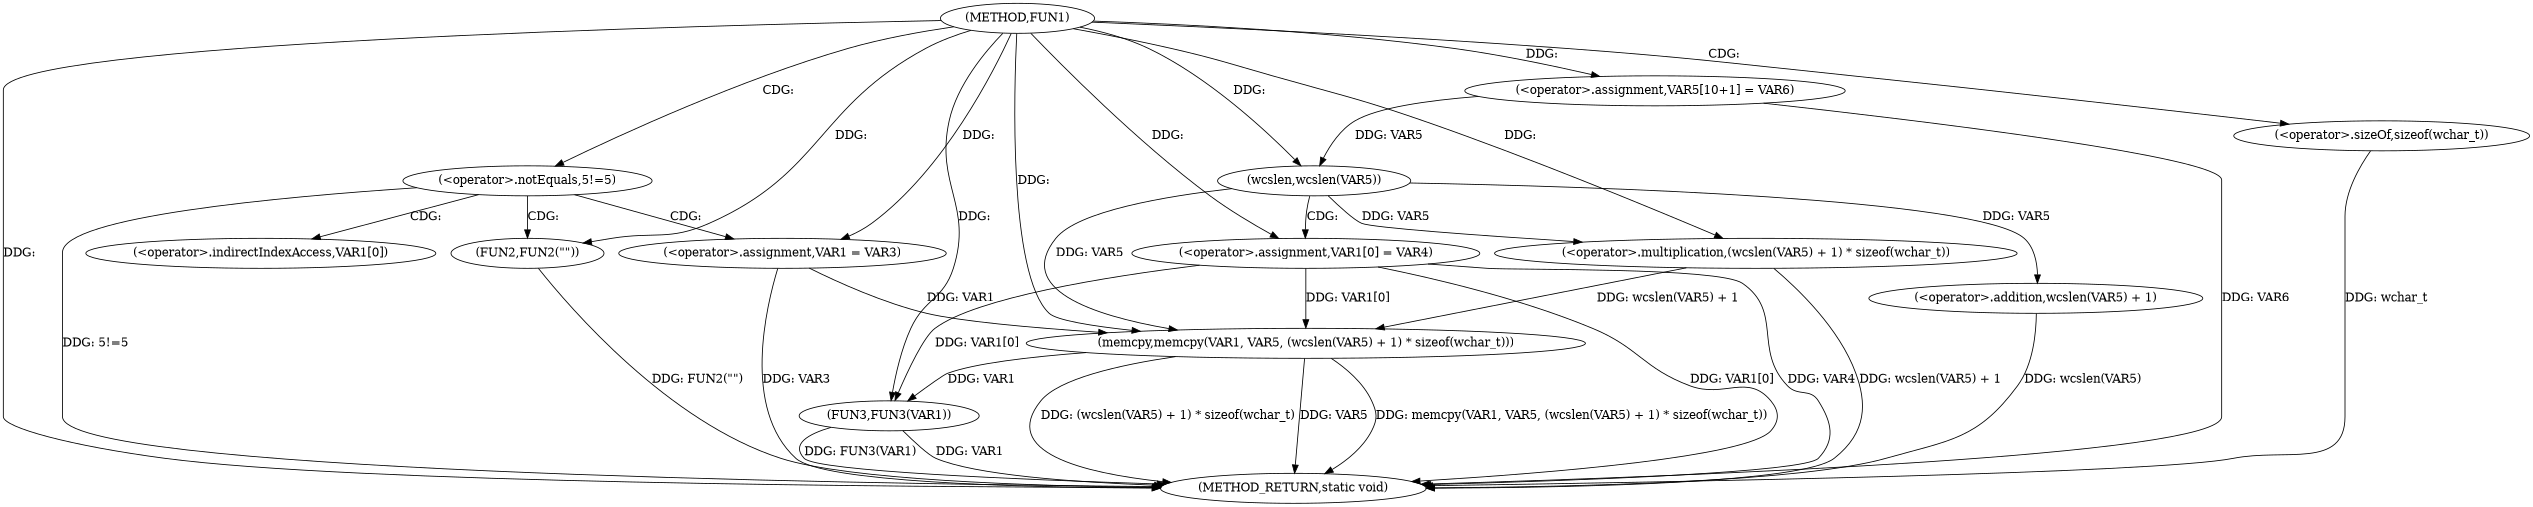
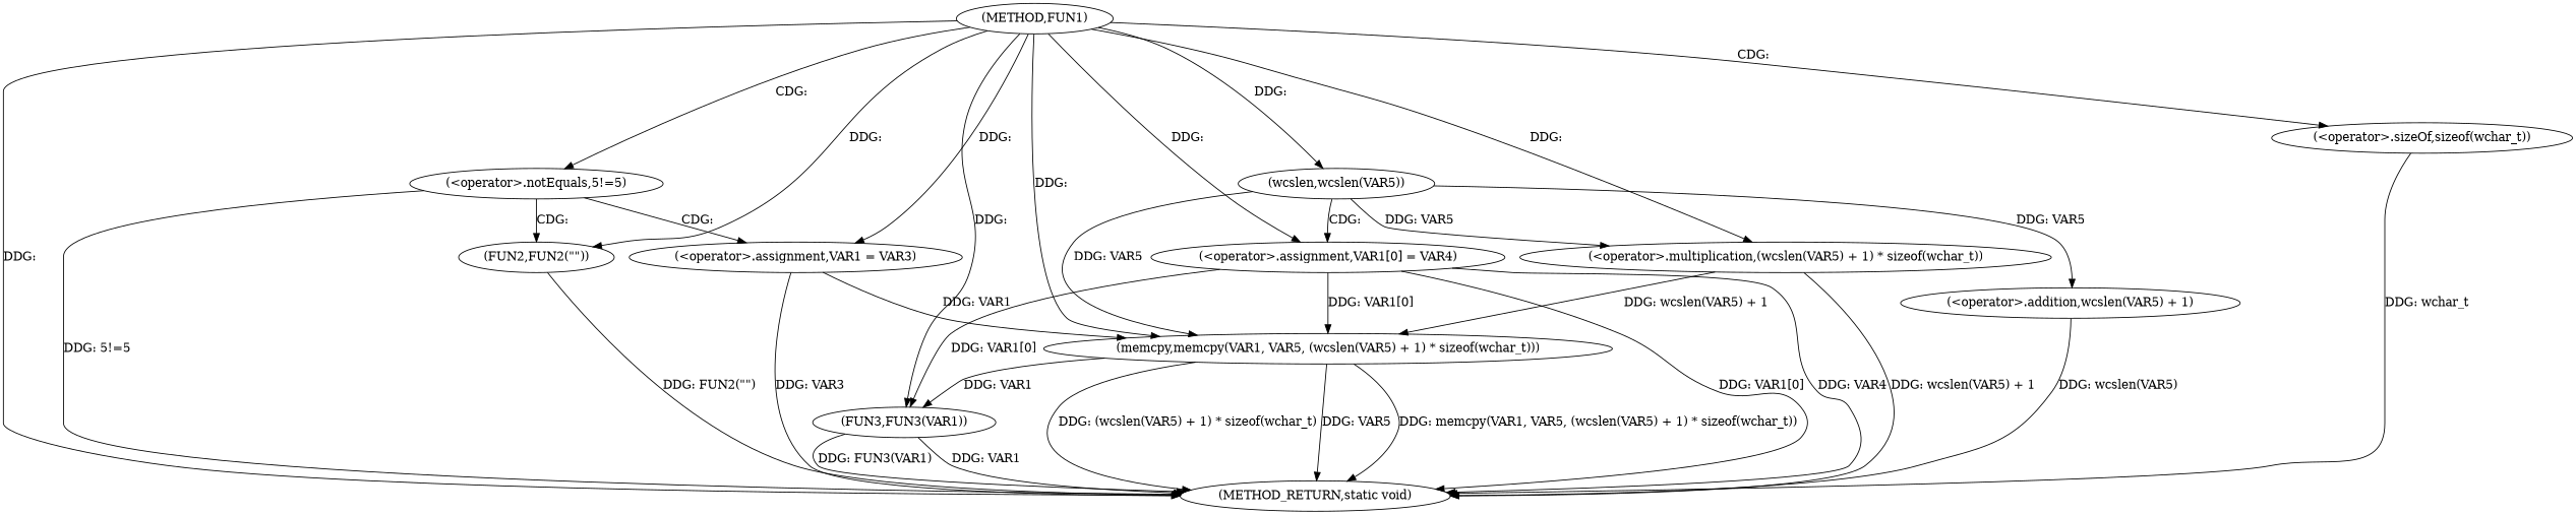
  digraph {
    n1 [label="(METHOD,FUN1)"]
    n2 [label="(<operator>.notEquals,5!=5)"]
    n3 [label="(FUN2,FUN2(\"\"))"]
    n4 [label="(<operator>.assignment,VAR1 = VAR3)"]
    n5 [label="(<operator>.assignment,VAR1[0] = VAR4)"]
-   n6 [label="(<operator>.assignment,VAR5[10+1] = VAR6)"]
    n7 [label="(memcpy,memcpy(VAR1, VAR5, (wcslen(VAR5) + 1) * sizeof(wchar_t)))"]
    n8 [label="(<operator>.multiplication,(wcslen(VAR5) + 1) * sizeof(wchar_t))"]
    n9 [label="(wcslen,wcslen(VAR5))"]
    n10 [label="(<operator>.sizeOf,sizeof(wchar_t))"]
    n11 [label="(FUN3,FUN3(VAR1))"]
    n12 [label="(METHOD_RETURN,static void)"]
-   n13 [label="(<operator>.indirectIndexAccess,VAR1[0])"]
    n14 [label="(<operator>.addition,wcslen(VAR5) + 1)"]
    n1 -> n2 [label="CDG: "]
    n1 -> n3 [label="DDG: "]
    n1 -> n4 [label="DDG: "]
    n1 -> n5 [label="DDG: "]
-   n1 -> n6 [label="DDG: "]
    n1 -> n7 [label="DDG: "]
    n1 -> n8 [label="DDG: "]
    n1 -> n9 [label="DDG: "]
    n1 -> n10 [label="CDG: "]
    n1 -> n11 [label="DDG: "]
    n1 -> n12 [label="DDG: "]
    n2 -> n3 [label="CDG: "]
    n2 -> n4 [label="CDG: "]
    n2 -> n12 [label="DDG: 5!=5"]
-   n2 -> n13 [label="CDG: "]
    n3 -> n12 [label="DDG: FUN2(\"\")"]
    n4 -> n7 [label="DDG: VAR1"]
    n4 -> n12 [label="DDG: VAR3"]
    n5 -> n7 [label="DDG: VAR1[0]"]
    n5 -> n11 [label="DDG: VAR1[0]"]
    n5 -> n12 [label="DDG: VAR4"]
    n5 -> n12 [label="DDG: VAR1[0]"]
-   n6 -> n9 [label="DDG: VAR5"]
-   n6 -> n12 [label="DDG: VAR6"]
    n7 -> n11 [label="DDG: VAR1"]
    n7 -> n12 [label="DDG: VAR5"]
    n7 -> n12 [label="DDG: memcpy(VAR1, VAR5, (wcslen(VAR5) + 1) * sizeof(wchar_t))"]
    n7 -> n12 [label="DDG: (wcslen(VAR5) + 1) * sizeof(wchar_t)"]
    n8 -> n7 [label="DDG: wcslen(VAR5) + 1"]
    n8 -> n12 [label="DDG: wcslen(VAR5) + 1"]
    n9 -> n5 [label="CDG: "]
    n9 -> n7 [label="DDG: VAR5"]
    n9 -> n8 [label="DDG: VAR5"]
    n9 -> n14 [label="DDG: VAR5"]
    n10 -> n12 [label="DDG: wchar_t"]
    n11 -> n12 [label="DDG: VAR1"]
    n11 -> n12 [label="DDG: FUN3(VAR1)"]
    n14 -> n12 [label="DDG: wcslen(VAR5)"]
  }
